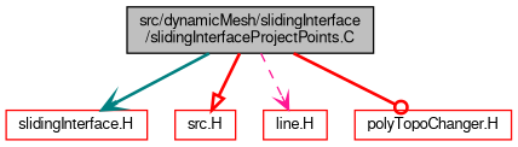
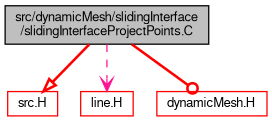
  digraph {
    node [color=red fontname=FreeSans fontsize=10 shape=record]
    edge [arrowhead=vee color=red fontname=FreeSans fontsize=10 labelfontname=FreeSans labelfontsize=10 style=bold]
    n1 [color=black fillcolor=grey75 fontcolor=black height=0.2 label="src/dynamicMesh/slidingInterface\l/slidingInterfaceProjectPoints.C" style=filled width=0.4]
-   n2 [height=0.2 label="slidingInterface.H" width=0.4]
    n3 [height=0.2 label="src.H" width=0.4]
    n4 [height=0.2 label="line.H" width=0.4]
-   n5 [height=0.2 label="polyTopoChanger.H" width=0.4]
-   n1 -> n2 [color=teal]
+   n5 [height=0.2 label="dynamicMesh.H" width=0.4]
    n1 -> n3 [arrowhead=onormal]
    n1 -> n4 [color=deeppink style=dashed]
    n1 -> n5 [arrowhead=odot]
  }
